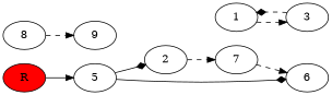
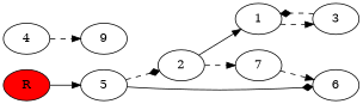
  digraph {
    rankdir=LR
    edge [arrowhead=normal style=dashed]
    1
    3
    2
    7
-   4 [label=8]
+   4
    9
    6
    5
    R [fillcolor="#ff0000" style=filled]
    1 -> 3
    3 -> 1 [arrowhead=diamond]
+   2 -> 1 [style=solid]
    2 -> 7
    7 -> 6
    4 -> 9
-   5 -> 2 [arrowhead=diamond style=solid]
+   5 -> 2 [arrowhead=diamond]
    5 -> 6 [arrowhead=diamond style=solid]
    R -> 5 [style=solid]
  }
